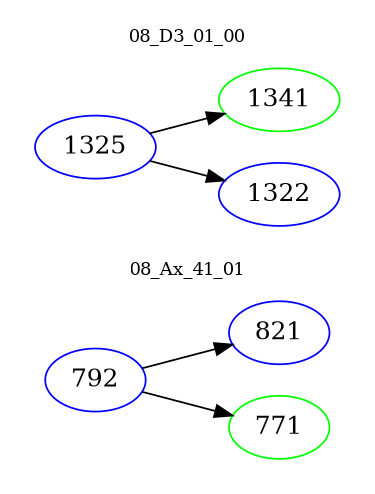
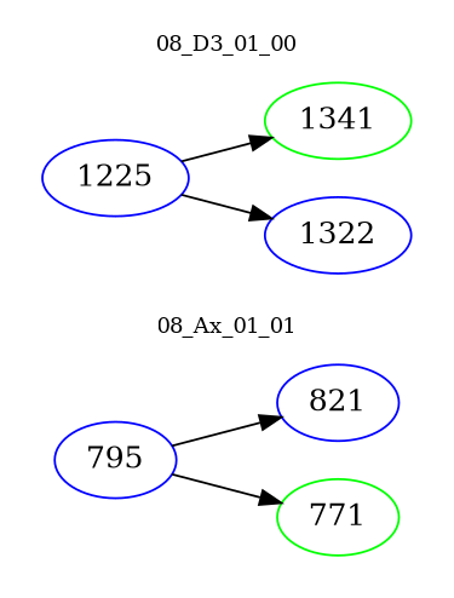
  digraph {
    rankdir=LR
    node [color=blue]
    edge [color=black]
-   n1 [label=792]
+   n1 [label=795]
    n2 [color=green label=771]
    n3 [label=821]
-   n4 [label=1325]
+   n4 [label=1225]
    n5 [label=1322]
    n6 [color=green label=1341]
    subgraph cluster_1 {
      color=white
      fontsize=10
-     label="08_Ax_41_01"
+     label="08_Ax_01_01"
      n1
      n2
      n3
    }
    subgraph cluster_2 {
      color=white
      fontsize=10
      label="08_D3_01_00"
      n4
      n5
      n6
    }
    n1 -> n2
    n1 -> n3
    n4 -> n5
    n4 -> n6
  }
